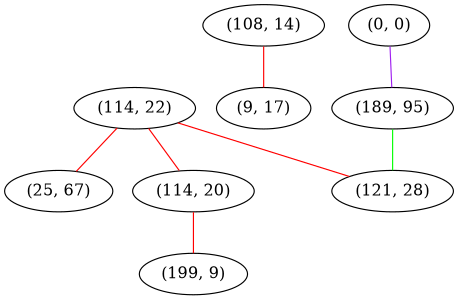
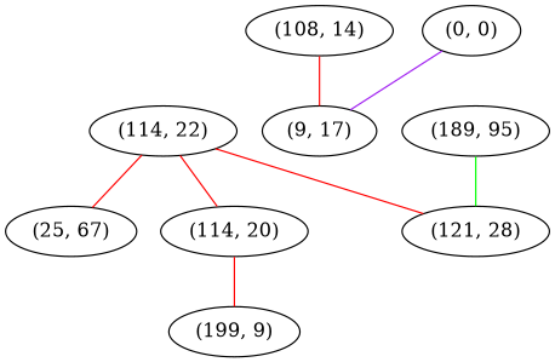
  graph {
    edge [color=red weight=1]
    "(114, 22)"
    "(25, 67)"
    "(114, 20)"
    "(121, 28)"
    "(199, 9)"
    "(108, 14)"
    "(9, 17)"
    "(189, 95)"
    "(0, 0)"
    "(114, 22)" -- "(25, 67)"
    "(114, 22)" -- "(114, 20)"
    "(114, 22)" -- "(121, 28)"
    "(114, 20)" -- "(199, 9)"
    "(108, 14)" -- "(9, 17)"
    "(189, 95)" -- "(121, 28)" [color=green weight=2]
-   "(0, 0)" -- "(189, 95)" [color=purple weight=4]
+   "(0, 0)" -- "(9, 17)" [color=purple weight=4]
  }
